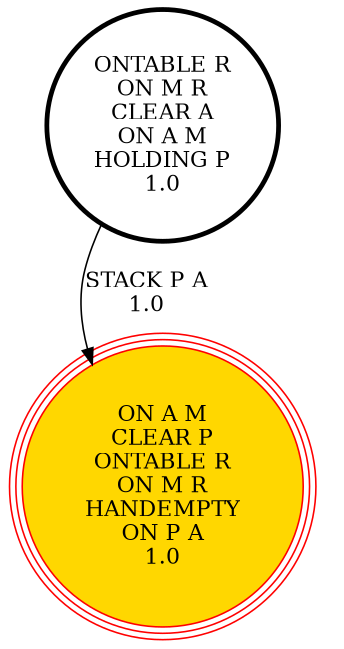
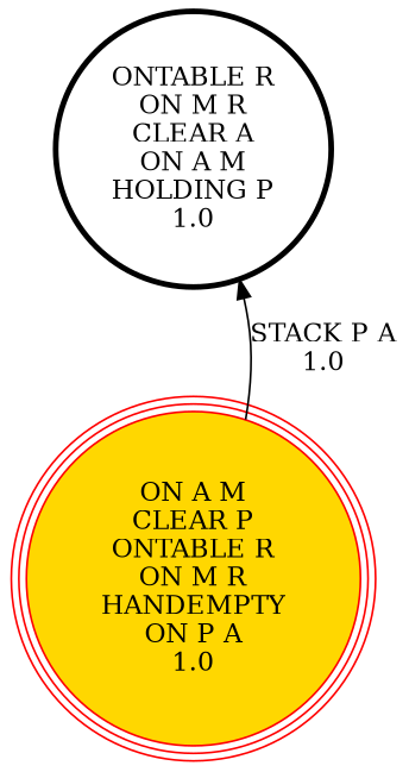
  digraph {
    node [shape=circle]
    "ONTABLE R\nON M R\nCLEAR A\nON A M\nHOLDING P\n1.0\n" [penwidth=3]
    "ON A M\nCLEAR P\nONTABLE R\nON M R\nHANDEMPTY\nON P A\n1.0\n" [color=red fillcolor=gold peripheries=3 style=filled]
-   "ONTABLE R\nON M R\nCLEAR A\nON A M\nHOLDING P\n1.0\n" -> "ON A M\nCLEAR P\nONTABLE R\nON M R\nHANDEMPTY\nON P A\n1.0\n" [label="STACK P A\n1.0\n"]
+   "ON A M\nCLEAR P\nONTABLE R\nON M R\nHANDEMPTY\nON P A\n1.0\n" -> "ONTABLE R\nON M R\nCLEAR A\nON A M\nHOLDING P\n1.0\n" [label="STACK P A\n1.0\n"]
  }
